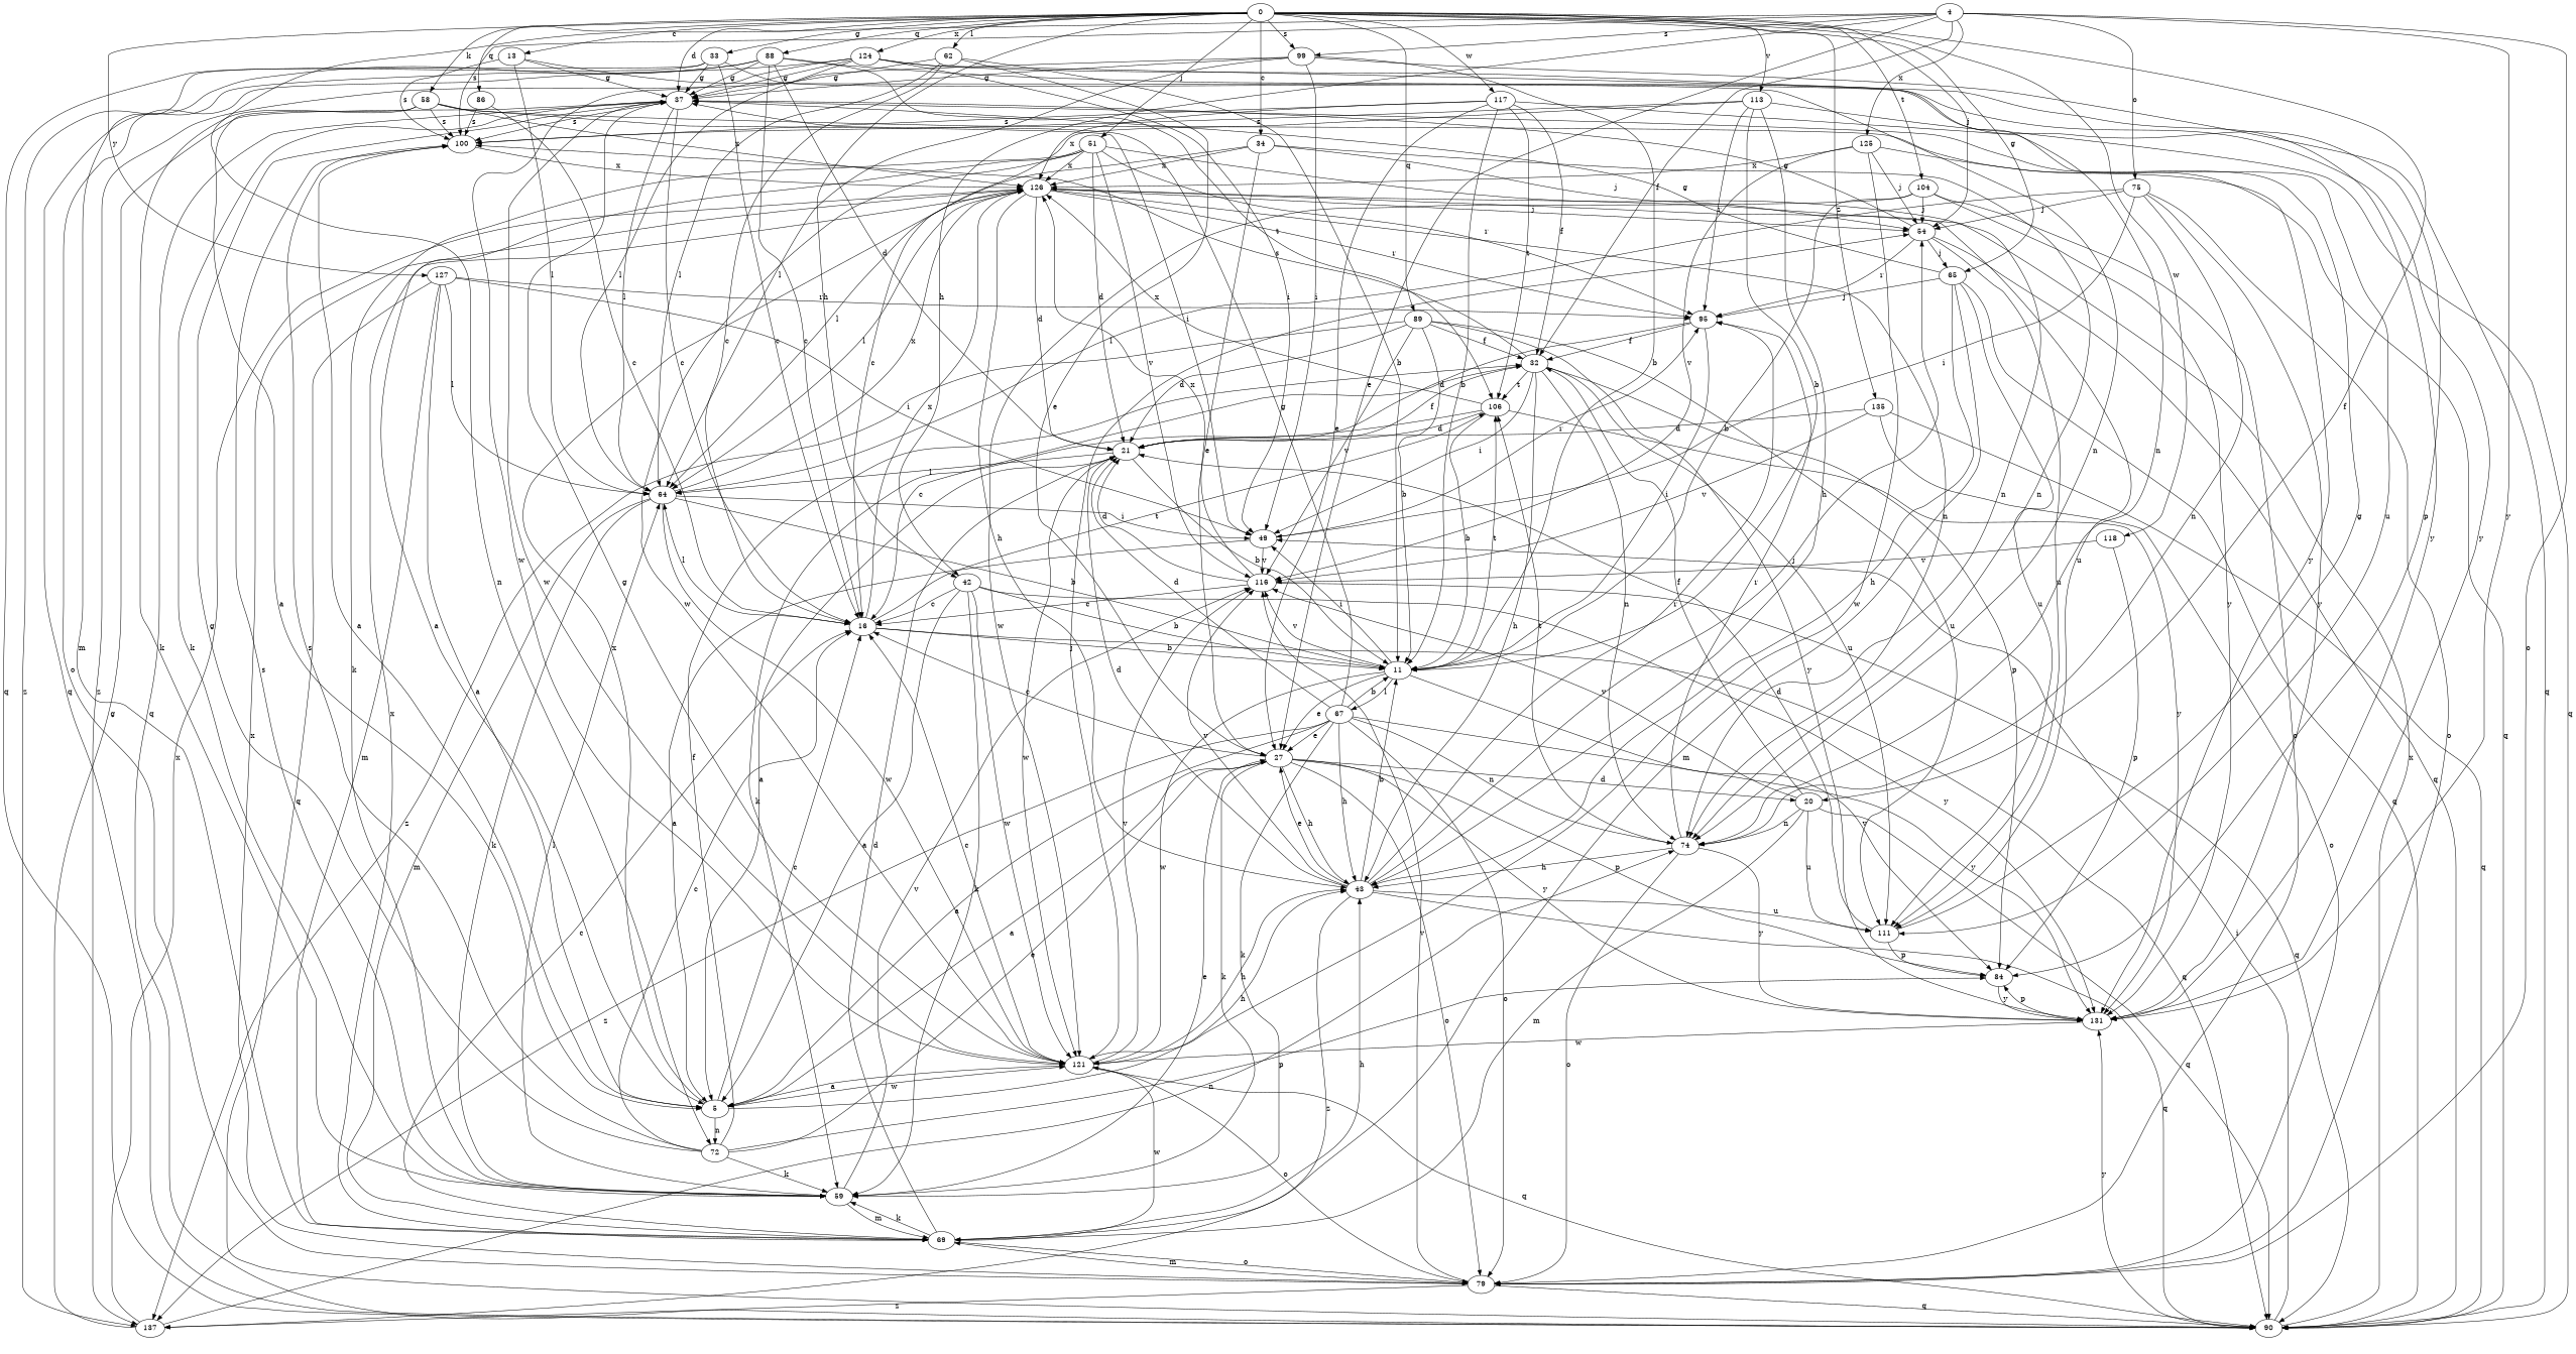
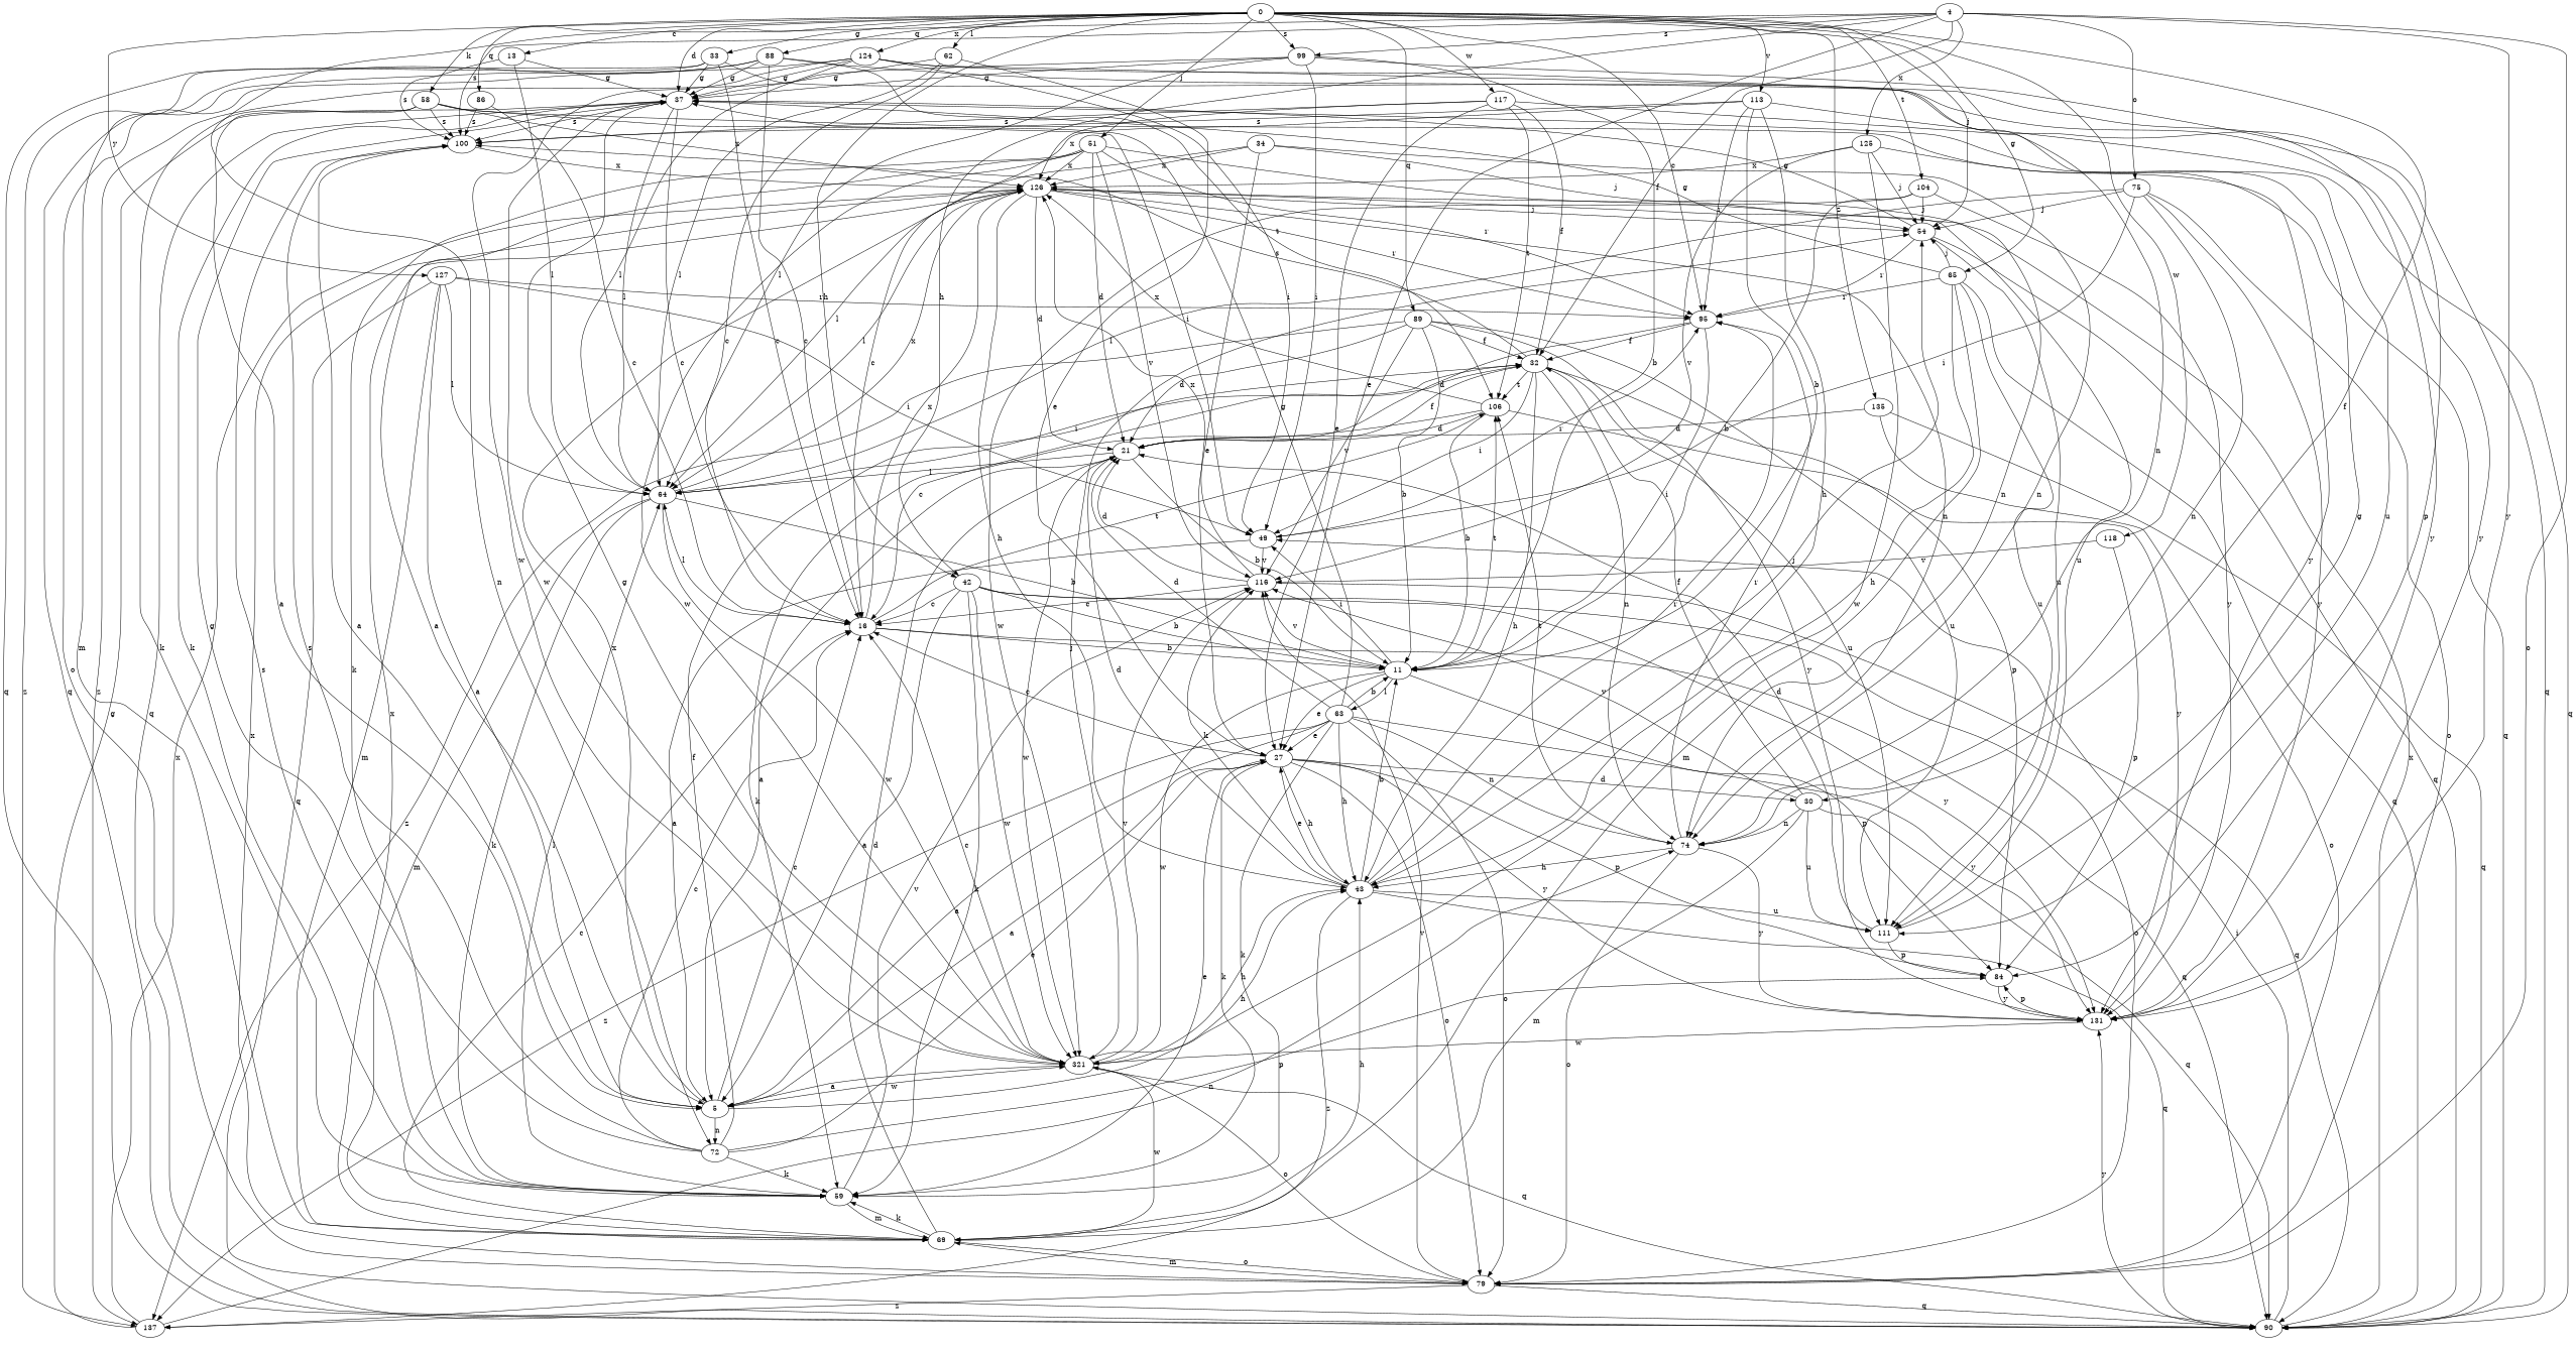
  strict digraph {
    0
    13
    n3 [label=34]
-   30 [label=20]
+   30
    33
    n6 [label=65]
    37
    42
    51
    54
    58
    62
    86
    88
    89
    99
    104
    113
    117
    118
    124
    127
    135
    100
    64
    74
    27
    126
    32
    116
    90
    69
    111
    16
    84
    43
    95
-   121
+   121 [label=321]
    59
    79
    131
    5
    11
    21
    49
    106
    137
    4
    72
    75
    125
-   63 [label=67]
+   63
    0 -> 13 [label=c]
-   0 -> n3 [label=c]
+   0 -> 95 [label=c]
    0 -> 30 [label=f]
    0 -> 33 [label=g]
    0 -> n6 [label=g]
    0 -> 37 [label=d]
    0 -> 42 [label=h]
    0 -> 51 [label=j]
    0 -> 54 [label=j]
    0 -> 58 [label=k]
    0 -> 62 [label=l]
    0 -> 86 [label=q]
    0 -> 88 [label=q]
    0 -> 89 [label=q]
    0 -> 99 [label=s]
    0 -> 104 [label=t]
    0 -> 113 [label=v]
    0 -> 117 [label=w]
    0 -> 118 [label=w]
    0 -> 124 [label=x]
    0 -> 127 [label=y]
    0 -> 135 [label=z]
    13 -> 37 [label=g]
    13 -> 100 [label=s]
    13 -> 64 [label=l]
-   13 -> 74 [label=n]
    n3 -> 54 [label=j]
    n3 -> 64 [label=l]
    n3 -> 74 [label=n]
    n3 -> 27 [label=e]
    n3 -> 126 [label=x]
    30 -> 74 [label=n]
    30 -> 32 [label=f]
    30 -> 116 [label=v]
    30 -> 90 [label=q]
    30 -> 69 [label=m]
    30 -> 111 [label=u]
    33 -> 37 [label=g]
    33 -> 90 [label=q]
    33 -> 69 [label=m]
    33 -> 16 [label=c]
    33 -> 84 [label=p]
    n6 -> 37 [label=g]
-   54 -> n6 [label=j]
+   n6 -> 54 [label=j]
    n6 -> 90 [label=q]
    n6 -> 69 [label=m]
    n6 -> 111 [label=u]
    n6 -> 43 [label=h]
-   n6 -> 95 [label=j]
+   n6 -> 95 [label=r]
    37 -> 100 [label=s]
    37 -> 64 [label=l]
    37 -> 90 [label=q]
    37 -> 16 [label=c]
    37 -> 121 [label=w]
    37 -> 59 [label=k]
    42 -> 16 [label=c]
    42 -> 121 [label=w]
    42 -> 59 [label=k]
-   104 -> 79 [label=o]
+   42 -> 79 [label=o]
    42 -> 131 [label=y]
    42 -> 5 [label=a]
    42 -> 11 [label=b]
    51 -> 74 [label=n]
    51 -> 126 [label=x]
    51 -> 116 [label=v]
    51 -> 95 [label=r]
    51 -> 121 [label=w]
    51 -> 59 [label=k]
    51 -> 5 [label=a]
    51 -> 21 [label=d]
    54 -> 37 [label=g]
    54 -> 90 [label=q]
    54 -> 111 [label=u]
    54 -> 95 [label=r]
    58 -> 100 [label=s]
    58 -> 126 [label=x]
    58 -> 59 [label=k]
    58 -> 131 [label=y]
    58 -> 5 [label=a]
    58 -> 49 [label=i]
    62 -> 37 [label=g]
    62 -> 64 [label=l]
    62 -> 27 [label=e]
    62 -> 16 [label=c]
-   62 -> 11 [label=b]
    86 -> 100 [label=s]
    86 -> 16 [label=c]
    88 -> 37 [label=g]
    88 -> 90 [label=q]
    88 -> 16 [label=c]
    88 -> 131 [label=y]
-   88 -> 21 [label=d]
    88 -> 106 [label=t]
    88 -> 137 [label=z]
    89 -> 32 [label=f]
    89 -> 116 [label=v]
    89 -> 111 [label=u]
    89 -> 131 [label=y]
    89 -> 11 [label=b]
    89 -> 21 [label=d]
    89 -> 137 [label=z]
    99 -> 37 [label=g]
    99 -> 64 [label=l]
    99 -> 90 [label=q]
    99 -> 11 [label=b]
    99 -> 49 [label=i]
    99 -> 137 [label=z]
    104 -> 54 [label=j]
    104 -> 121 [label=w]
    104 -> 131 [label=y]
    104 -> 11 [label=b]
    113 -> 100 [label=s]
    113 -> 90 [label=q]
    113 -> 16 [label=c]
    113 -> 43 [label=h]
    113 -> 95 [label=r]
    113 -> 11 [label=b]
    117 -> 100 [label=s]
    117 -> 27 [label=e]
    117 -> 126 [label=x]
    117 -> 32 [label=f]
    117 -> 111 [label=u]
-   117 -> 11 [label=b]
    117 -> 106 [label=t]
    118 -> 116 [label=v]
    118 -> 84 [label=p]
    124 -> 37 [label=g]
    124 -> 64 [label=l]
    124 -> 74 [label=n]
    124 -> 121 [label=w]
    124 -> 79 [label=o]
    124 -> 131 [label=y]
    124 -> 49 [label=i]
    127 -> 64 [label=l]
    127 -> 90 [label=q]
    127 -> 69 [label=m]
    127 -> 95 [label=r]
    127 -> 5 [label=a]
    127 -> 49 [label=i]
-   135 -> 116 [label=v]
    135 -> 90 [label=q]
    135 -> 79 [label=o]
    135 -> 21 [label=d]
    100 -> 126 [label=x]
    100 -> 5 [label=a]
    64 -> 126 [label=x]
    64 -> 69 [label=m]
    64 -> 121 [label=w]
    64 -> 59 [label=k]
    64 -> 11 [label=b]
-   64 -> 49 [label=i]
+   64 -> 32 [label=i]
    74 -> 43 [label=h]
    74 -> 95 [label=r]
    74 -> 79 [label=o]
    74 -> 131 [label=y]
    74 -> 106 [label=t]
    27 -> 30 [label=d]
    27 -> 16 [label=c]
    27 -> 84 [label=p]
    27 -> 43 [label=h]
    27 -> 59 [label=k]
    27 -> 79 [label=o]
    27 -> 131 [label=y]
    27 -> 5 [label=a]
    126 -> 54 [label=j]
    126 -> 64 [label=l]
    126 -> 74 [label=n]
    126 -> 111 [label=u]
    126 -> 43 [label=h]
    126 -> 95 [label=r]
    126 -> 21 [label=d]
    32 -> 100 [label=s]
    32 -> 74 [label=n]
    32 -> 111 [label=u]
    32 -> 16 [label=c]
    32 -> 84 [label=p]
    32 -> 43 [label=h]
    32 -> 49 [label=i]
    32 -> 106 [label=t]
    116 -> 126 [label=x]
    116 -> 90 [label=q]
    116 -> 16 [label=c]
    116 -> 21 [label=d]
    90 -> 126 [label=x]
    90 -> 131 [label=y]
    90 -> 49 [label=i]
    69 -> 126 [label=x]
    69 -> 16 [label=c]
    69 -> 43 [label=h]
    69 -> 121 [label=w]
    69 -> 59 [label=k]
    69 -> 79 [label=o]
    69 -> 21 [label=d]
    111 -> 37 [label=g]
    111 -> 84 [label=p]
    111 -> 21 [label=d]
    16 -> 64 [label=l]
    16 -> 126 [label=x]
    16 -> 90 [label=q]
    16 -> 11 [label=b]
    16 -> 106 [label=t]
    84 -> 131 [label=y]
    43 -> 54 [label=j]
    43 -> 27 [label=e]
-   43 -> 116 [label=v]
+   43 -> 116 [label=k]
    43 -> 90 [label=q]
    43 -> 111 [label=u]
    43 -> 95 [label=r]
    43 -> 11 [label=b]
    43 -> 21 [label=d]
    43 -> 137 [label=z]
    95 -> 32 [label=f]
    95 -> 11 [label=i]
    95 -> 21 [label=d]
    121 -> 37 [label=g]
    121 -> 54 [label=j]
    121 -> 116 [label=v]
    121 -> 90 [label=q]
    121 -> 16 [label=c]
    121 -> 43 [label=h]
    121 -> 79 [label=o]
    121 -> 5 [label=a]
    59 -> 100 [label=s]
    59 -> 64 [label=l]
    59 -> 27 [label=e]
    59 -> 116 [label=v]
    59 -> 69 [label=m]
    79 -> 126 [label=x]
    79 -> 116 [label=v]
    79 -> 90 [label=q]
    79 -> 69 [label=m]
    79 -> 137 [label=z]
    131 -> 84 [label=p]
    131 -> 121 [label=w]
    5 -> 126 [label=x]
    5 -> 16 [label=c]
    5 -> 43 [label=h]
    5 -> 121 [label=w]
    5 -> 72 [label=n]
    11 -> 27 [label=e]
    11 -> 116 [label=v]
-   11 -> 84 [label=v]
+   11 -> 84 [label=p]
    11 -> 121 [label=w]
    11 -> 49 [label=i]
    11 -> 106 [label=t]
    11 -> 63 [label=l]
    21 -> 64 [label=l]
    21 -> 32 [label=f]
    21 -> 121 [label=w]
    21 -> 5 [label=a]
    21 -> 11 [label=b]
    49 -> 116 [label=v]
    49 -> 95 [label=r]
    49 -> 5 [label=a]
    106 -> 126 [label=x]
    106 -> 59 [label=k]
    106 -> 131 [label=y]
    106 -> 11 [label=b]
    106 -> 21 [label=d]
    137 -> 37 [label=g]
    137 -> 74 [label=n]
    137 -> 126 [label=x]
    4 -> 42 [label=h]
    4 -> 99 [label=s]
    4 -> 100 [label=s]
    4 -> 27 [label=e]
    4 -> 32 [label=f]
    4 -> 79 [label=o]
    4 -> 131 [label=y]
    4 -> 72 [label=n]
    4 -> 75 [label=o]
    4 -> 125 [label=x]
    72 -> 37 [label=g]
    72 -> 100 [label=s]
    72 -> 27 [label=e]
    72 -> 32 [label=f]
    72 -> 16 [label=c]
    72 -> 84 [label=p]
    72 -> 59 [label=k]
    75 -> 54 [label=j]
    75 -> 64 [label=l]
    75 -> 74 [label=n]
    75 -> 79 [label=o]
    75 -> 131 [label=y]
    75 -> 49 [label=i]
    125 -> 54 [label=j]
    125 -> 126 [label=x]
    125 -> 116 [label=v]
    125 -> 90 [label=q]
    125 -> 121 [label=w]
    63 -> 37 [label=g]
    63 -> 74 [label=n]
    63 -> 27 [label=e]
    63 -> 43 [label=h]
    63 -> 59 [label=k]
    63 -> 79 [label=o]
    63 -> 131 [label=y]
    63 -> 5 [label=a]
    63 -> 11 [label=b]
    63 -> 21 [label=d]
    63 -> 137 [label=z]
  }
